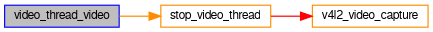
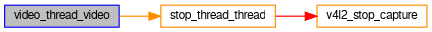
  digraph {
    rankdir=LR
    node [color=darkorange fillcolor=white fontname=FreeSans fontsize=10 shape=record style=filled]
    edge [fontname=FreeSans fontsize=10 labelfontname=FreeSans labelfontsize=10 style=solid]
    n1 [color=blue fillcolor=grey75 fontcolor=black height=0.2 label=video_thread_video width=0.4]
-   n2 [height=0.2 label=stop_video_thread width=0.4]
-   n3 [height=0.2 label=v4l2_video_capture width=0.4]
+   n2 [height=0.2 label=stop_thread_thread width=0.4]
+   n3 [height=0.2 label=v4l2_stop_capture width=0.4]
    n1 -> n2 [color=darkorange]
    n2 -> n3 [color=red]
  }
